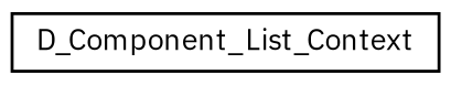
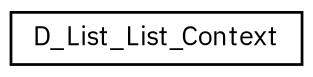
  digraph {
    rankdir=LR
    fontname="IBM Plex Sans"
-   n1 [color=black fillcolor=white fontname="IBM Plex Sans" fontsize=10 height=0.2 label=D_Component_List_Context shape=record style=filled width=0.4]
+   n1 [color=black fillcolor=white fontname="IBM Plex Sans" fontsize=10 height=0.2 label=D_List_List_Context shape=record style=filled width=0.4]
  }
